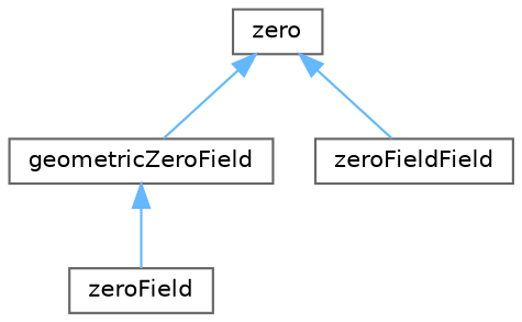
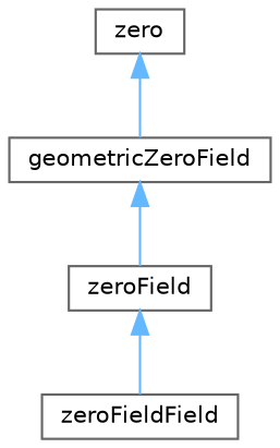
  digraph {
    rankdir=TB
    node [color=grey40 fillcolor=white fontname=Helvetica fontsize=10 shape=box style=filled]
    edge [color=steelblue1 dir=back fontname=Helvetica fontsize=10 labelfontname=Helvetica labelfontsize=10 style=solid]
    n1 [height=0.2 label=zero width=0.4]
    n2 [height=0.2 label=geometricZeroField width=0.4]
    n3 [height=0.2 label=zeroFieldField width=0.4]
    n4 [height=0.2 label=zeroField width=0.4]
    n1 -> n2
-   n1 -> n3
+   n4 -> n3
    n2 -> n4
  }
